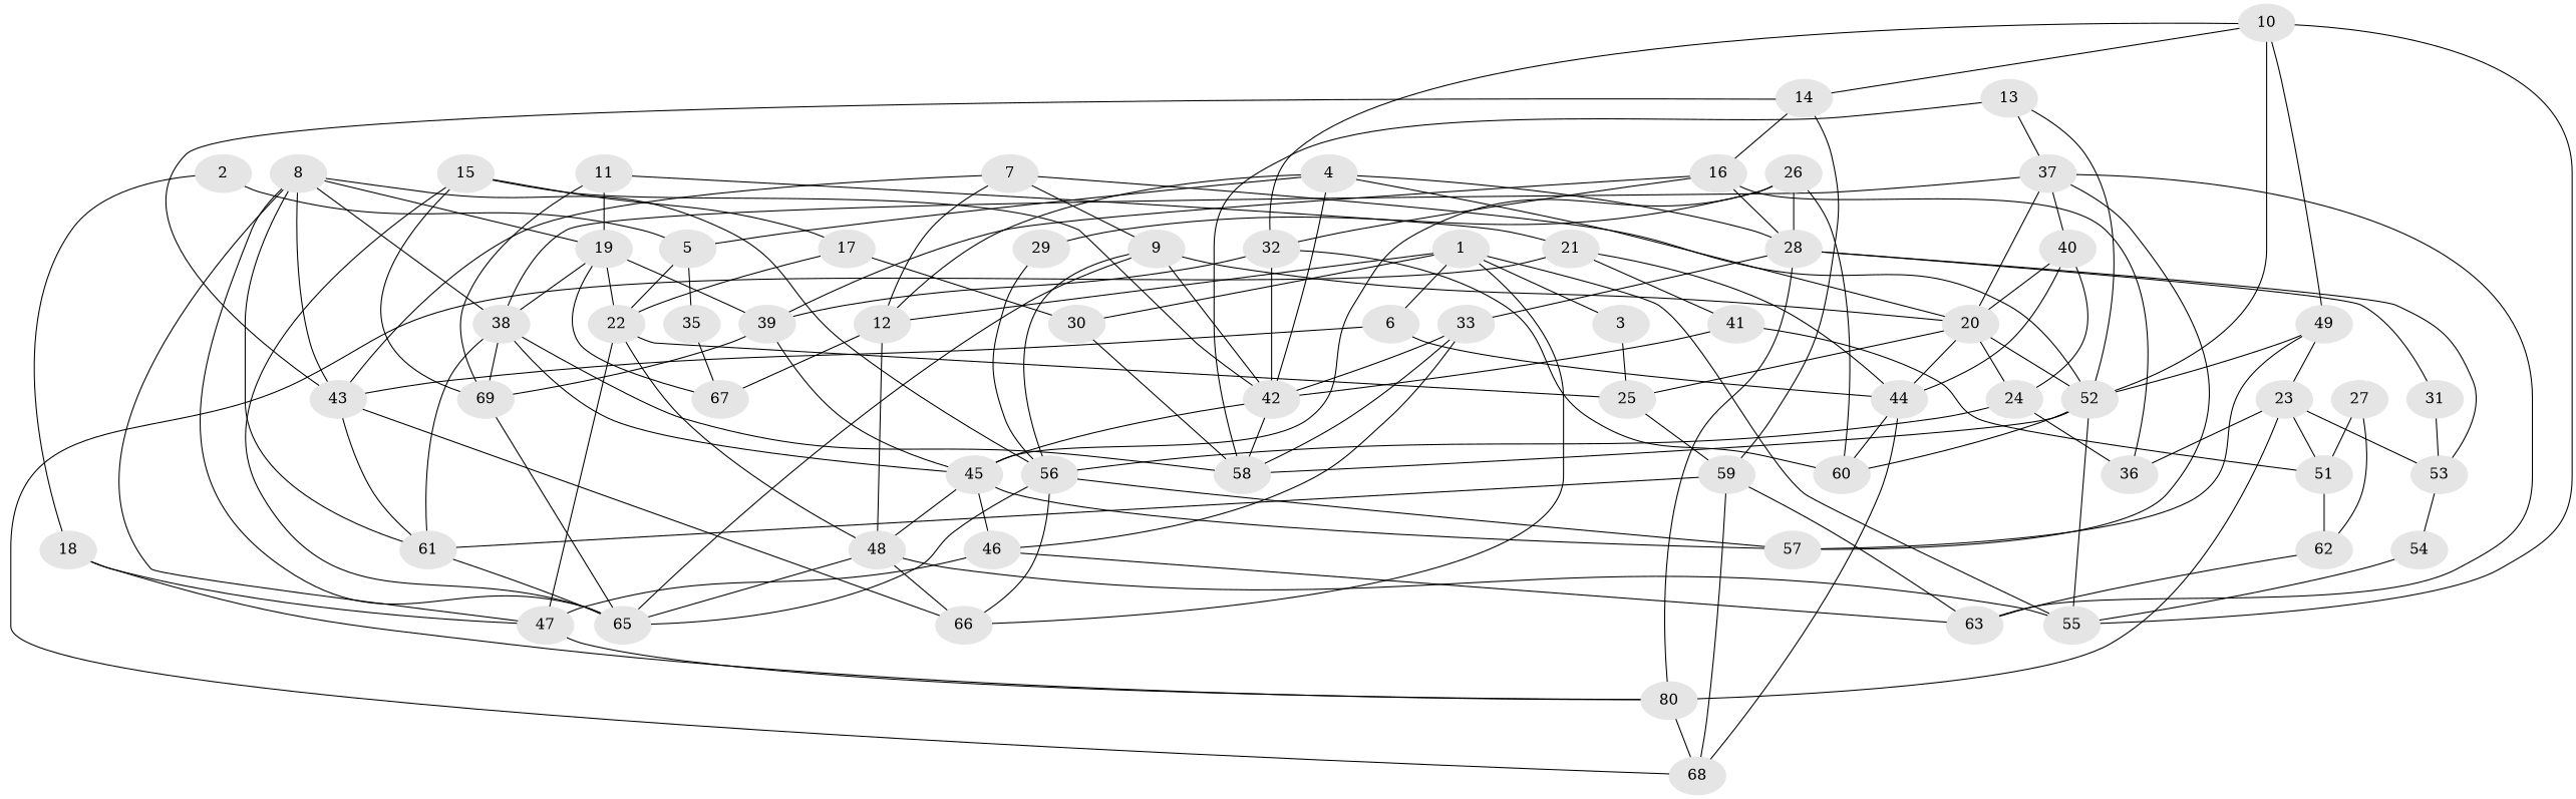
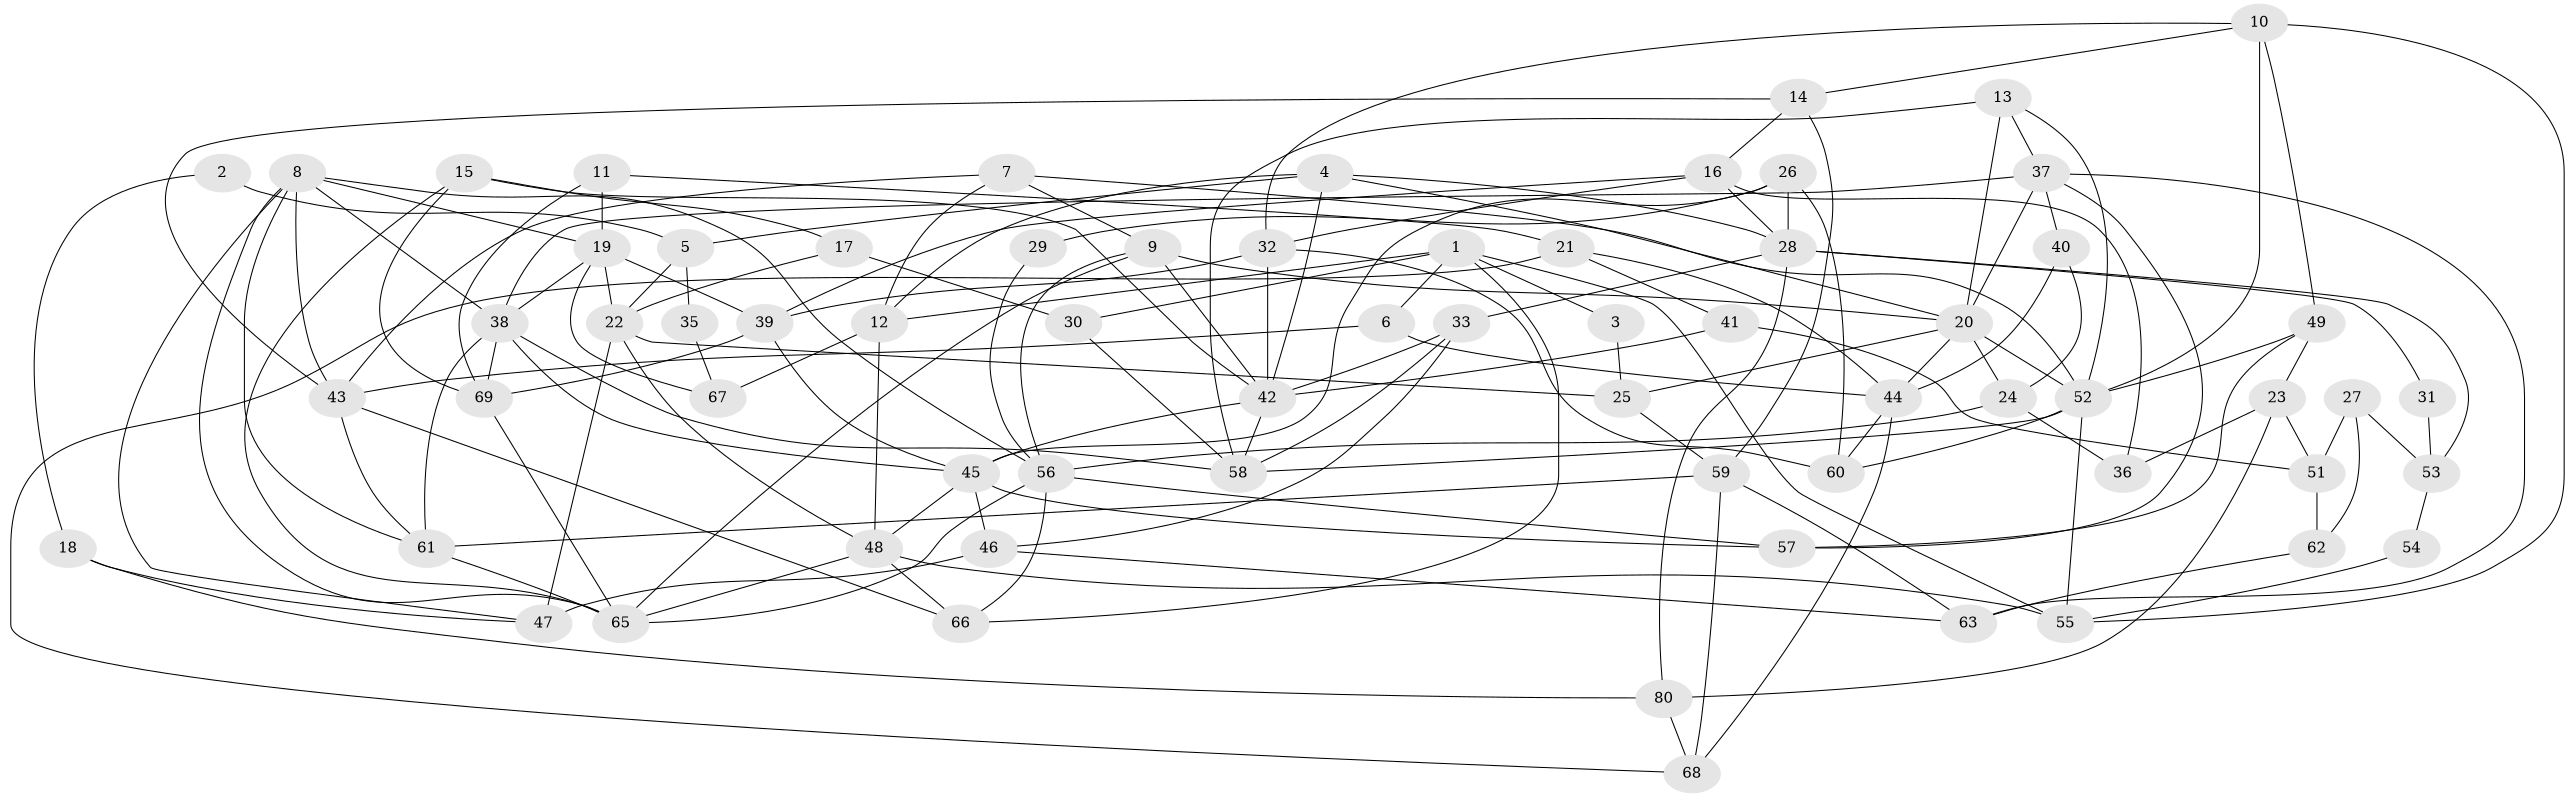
  graph {
    node [color=gray90 style=filled]
    edge [weight=1.0]
    1
    3
    6
    12
    55
    66
    30
    25
    43
    44
    48
    67
    2
    5
    18
    22
    35
    47
    n19 [label=80]
    59
    58
    4
    20
    28
    42
    52
    37
    24
    53
    31
    33
    45
    61
    68
    60
    7
    9
    56
    65
    8
    19
    38
    39
    n44 [label=69]
    57
    10
    14
    32
    49
    16
    23
    11
    21
    41
    13
    40
    63
    36
    15
    17
    51
    62
    26
    29
    46
    27
    54
    1 -- 3
    1 -- 6
    1 -- 12
    1 -- 55
    1 -- 66
    1 -- 30
    3 -- 25
    6 -- 43
    6 -- 44
    12 -- 48
    12 -- 67
    30 -- 58
    25 -- 59
    43 -- 66
    43 -- 61
    44 -- 68
    44 -- 60
    48 -- 55
    48 -- 66
    48 -- 65
    2 -- 5
    2 -- 18
    5 -- 22
    5 -- 35
    18 -- 47
    18 -- n19
    22 -- 25
    22 -- 48
    22 -- 47
    35 -- 67
-   47 -- n19
    n19 -- 68
    59 -- 61
    59 -- 68
    59 -- 63
    4 -- 12
    4 -- 5
    4 -- 20
    4 -- 28
    4 -- 42
    20 -- 25
    20 -- 44 [weight=2.0]
    20 -- 52
    20 -- 37
    20 -- 24
    28 -- n19
    28 -- 53
    28 -- 31
    28 -- 33
    42 -- 58
    42 -- 45
    52 -- 55
    52 -- 58
    52 -- 60
    37 -- 38
    37 -- 57
    37 -- 40
    37 -- 63
    24 -- 56 [weight=2.0]
    24 -- 40
    24 -- 36
    53 -- 54
    31 -- 53
    33 -- 58
    33 -- 42
    33 -- 46
    45 -- 48
    45 -- 57
    45 -- 46
    61 -- 65
    7 -- 12
    7 -- 43
    7 -- 52
    7 -- 9
    9 -- 20
    9 -- 42
    9 -- 56
    9 -- 65
    56 -- 66
    56 -- 65
    56 -- 57
    8 -- 43
    8 -- 47
    8 -- 61
    8 -- 56
    8 -- 65
    8 -- 19
    8 -- 38
    19 -- 67
    19 -- 22 [weight=2.0]
    19 -- 38
    19 -- 39
    38 -- 58
    38 -- 45
    38 -- 61
    38 -- n44
    39 -- 45
    39 -- n44
    n44 -- 65
    10 -- 55
    10 -- 52
    10 -- 14
    10 -- 32
    10 -- 49
    14 -- 43
    14 -- 59
    14 -- 16
    32 -- 42
    32 -- 60
    32 -- 39 [weight=2.0]
    49 -- 52
    49 -- 57
    49 -- 23
    16 -- 28
    16 -- 39
    16 -- 32
    16 -- 36
    23 -- n19
    23 -- 36
    23 -- 51 [weight=2.0]
    11 -- 19
    11 -- n44
    11 -- 21
    21 -- 44
    21 -- 68
    21 -- 41
    41 -- 42
    41 -- 51
    13 -- 58
-   40 -- 20
+   13 -- 20
    13 -- 52
    13 -- 37
    40 -- 44
    15 -- 42
    15 -- 65
    15 -- n44
    15 -- 17
    17 -- 30
    17 -- 22
    51 -- 62
    62 -- 63
    26 -- 28
    26 -- 45
    26 -- 60
    26 -- 29
    29 -- 56
    46 -- 47 [weight=2.0]
    46 -- 63
-   23 -- 53
+   27 -- 53
    27 -- 51 [weight=2.0]
    27 -- 62
    54 -- 55
  }
